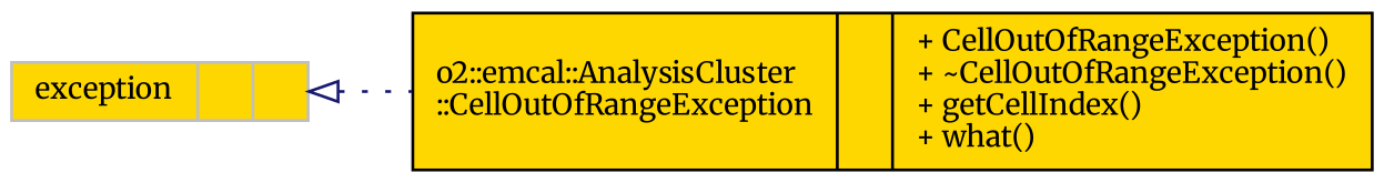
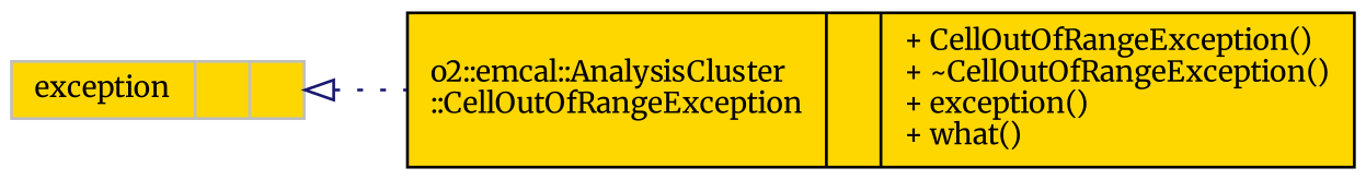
  digraph {
    rankdir=LR
    fontname=Merriweather
    node [fillcolor=gold fontname=Merriweather fontsize=10 shape=record style=filled]
-   n1 [color=black fontcolor=black height=0.2 label="{o2::emcal::AnalysisCluster\l::CellOutOfRangeException\n||+ CellOutOfRangeException()\l+ ~CellOutOfRangeException()\l+ getCellIndex()\l+ what()\l}" width=0.4]
+   n1 [color=black fontcolor=black height=0.2 label="{o2::emcal::AnalysisCluster\l::CellOutOfRangeException\n||+ CellOutOfRangeException()\l+ ~CellOutOfRangeException()\l+ exception()\l+ what()\l}" width=0.4]
    n2 [color=grey75 height=0.2 label="{exception\n||}" width=0.4]
    n2 -> n1 [arrowtail=onormal color=midnightblue dir=back fontname=Merriweather fontsize=10 labelfontname=Helvetica labelfontsize=10 style=dotted]
  }
